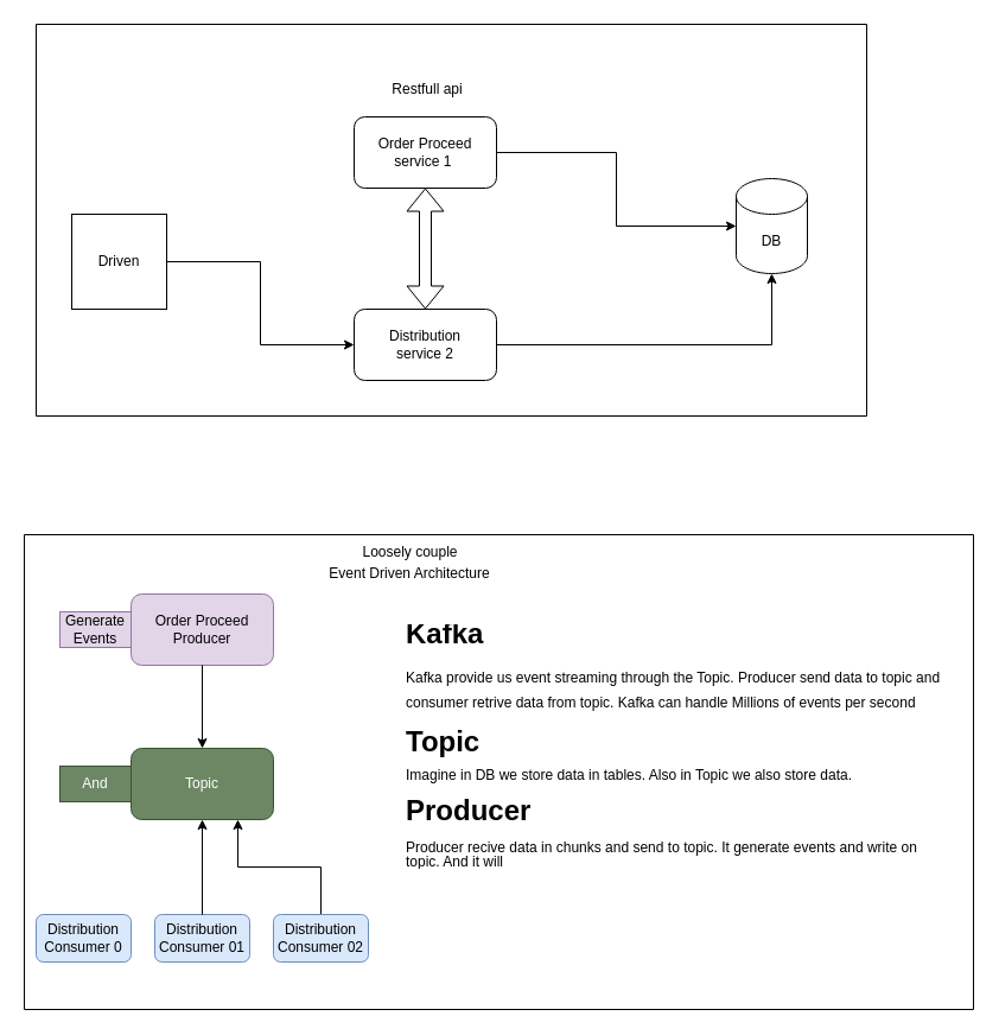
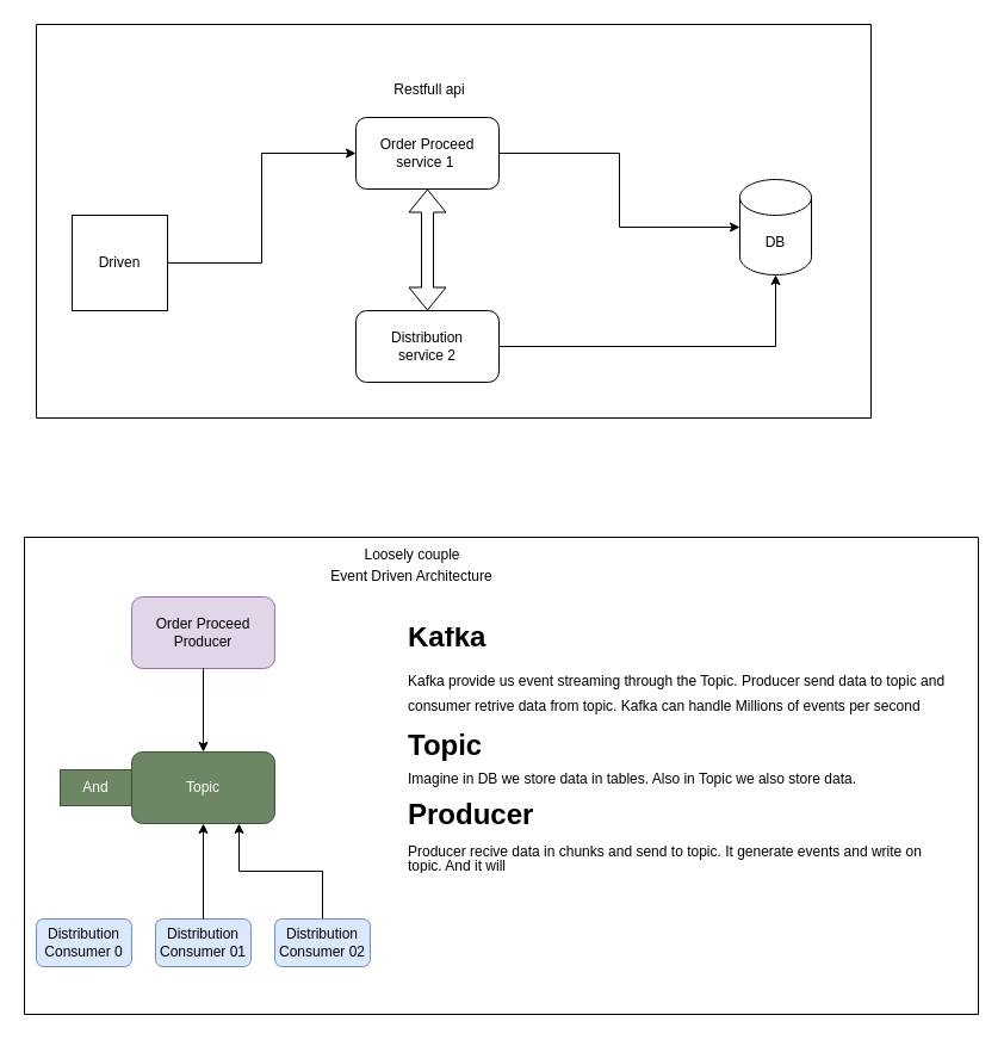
  <mxCell id="0" />
  <mxCell id="1" parent="0" />
- <mxCell id="2" style="edgeStyle=orthogonalEdgeStyle;rounded=0;orthogonalLoop=1;jettySize=auto;html=1;" parent="1" source="10" target="11" edge="1"><mxGeometry relative="1" as="geometry" /></mxCell>
+ <mxCell id="2" style="edgeStyle=orthogonalEdgeStyle;rounded=0;orthogonalLoop=1;jettySize=auto;html=1;entryX=0;entryY=0.5;entryDx=0;entryDy=0;" parent="1" source="10" target="4" edge="1"><mxGeometry relative="1" as="geometry" /></mxCell>
  <mxCell id="3" style="edgeStyle=orthogonalEdgeStyle;rounded=0;orthogonalLoop=1;jettySize=auto;html=1;" parent="1" source="4" target="5" edge="1"><mxGeometry relative="1" as="geometry" /></mxCell>
  <mxCell id="4" value="Order Proceed&lt;div&gt;service 1&amp;nbsp;&lt;/div&gt;" style="rounded=1;whiteSpace=wrap;html=1;" parent="1" vertex="1"><mxGeometry x="298" y="98" width="120" height="60" as="geometry" /></mxCell>
  <mxCell id="5" value="DB" style="shape=cylinder3;whiteSpace=wrap;html=1;boundedLbl=1;backgroundOutline=1;size=15;" parent="1" vertex="1"><mxGeometry x="620" y="150" width="60" height="80" as="geometry" /></mxCell>
  <mxCell id="6" style="edgeStyle=orthogonalEdgeStyle;rounded=0;orthogonalLoop=1;jettySize=auto;html=1;entryX=0.5;entryY=1;entryDx=0;entryDy=0;entryPerimeter=0;" parent="1" source="11" target="5" edge="1"><mxGeometry relative="1" as="geometry" /></mxCell>
  <mxCell id="7" value="" style="shape=flexArrow;endArrow=classic;startArrow=classic;html=1;rounded=0;entryX=0.5;entryY=1;entryDx=0;entryDy=0;exitX=0.5;exitY=0;exitDx=0;exitDy=0;" parent="1" source="11" target="4" edge="1"><mxGeometry width="100" height="100" relative="1" as="geometry"><mxPoint x="350" y="270" as="sourcePoint" /><mxPoint x="450" y="170" as="targetPoint" /></mxGeometry></mxCell>
  <mxCell id="8" value="Restfull api" style="text;html=1;align=center;verticalAlign=middle;whiteSpace=wrap;rounded=0;" parent="1" vertex="1"><mxGeometry x="315" y="60" width="90" height="30" as="geometry" /></mxCell>
  <mxCell id="9" value="" style="swimlane;startSize=0;" parent="1" vertex="1"><mxGeometry x="30" y="20" width="700" height="330" as="geometry" /></mxCell>
  <mxCell id="10" value="Driven" style="whiteSpace=wrap;html=1;aspect=fixed;" parent="9" vertex="1"><mxGeometry x="30" y="160" width="80" height="80" as="geometry" /></mxCell>
  <mxCell id="11" value="&lt;div&gt;Distribution&lt;/div&gt;service 2" style="rounded=1;whiteSpace=wrap;html=1;" parent="9" vertex="1"><mxGeometry x="268" y="240" width="120" height="60" as="geometry" /></mxCell>
  <mxCell id="12" value="" style="swimlane;startSize=0;" parent="1" vertex="1"><mxGeometry x="20" y="450" width="800" height="400" as="geometry" /></mxCell>
  <mxCell id="13" value="&lt;h1 style=&quot;margin-top: 0px; line-height: 70%;&quot;&gt;&lt;span style=&quot;background-color: initial;&quot;&gt;Kafka&lt;/span&gt;&lt;/h1&gt;&lt;h1 style=&quot;margin-top: 0px; line-height: 70%;&quot;&gt;&lt;span style=&quot;font-size: 12px; font-weight: 400;&quot;&gt;Kafka provide us event streaming through the Topic. Producer send data to topic and consumer retrive data from topic. Kafka can handle Millions of events per second&lt;/span&gt;&lt;/h1&gt;&lt;div style=&quot;line-height: 70%;&quot;&gt;&lt;h1 style=&quot;margin-top: 0px; line-height: 70%;&quot;&gt;&lt;span style=&quot;background-color: initial;&quot;&gt;Topic&lt;/span&gt;&lt;/h1&gt;&lt;/div&gt;&lt;div style=&quot;line-height: 70%;&quot;&gt;Imagine in DB we store data in tables. Also in Topic we also store data.&lt;/div&gt;&lt;div style=&quot;line-height: 70%;&quot;&gt;&lt;br&gt;&lt;/div&gt;&lt;div style=&quot;line-height: 70%;&quot;&gt;&lt;br&gt;&lt;/div&gt;&lt;div style=&quot;line-height: 70%;&quot;&gt;&lt;h1 style=&quot;margin-top: 0px; line-height: 70%;&quot;&gt;&lt;span style=&quot;background-color: initial;&quot;&gt;Producer&lt;/span&gt;&lt;/h1&gt;&lt;/div&gt;&lt;div style=&quot;line-height: 100%;&quot;&gt;&lt;span style=&quot;background-color: initial;&quot;&gt;Producer recive data in chunks and send to topic. It generate events and write on topic. And it will&amp;nbsp;&lt;/span&gt;&lt;/div&gt;" style="text;html=1;whiteSpace=wrap;overflow=hidden;rounded=0;" parent="12" vertex="1"><mxGeometry x="320" y="69" width="460" height="262" as="geometry" /></mxCell>
  <mxCell id="14" value="Event Driven Architecture" style="text;html=1;align=center;verticalAlign=middle;whiteSpace=wrap;rounded=0;" parent="12" vertex="1"><mxGeometry x="240" y="18" width="170" height="30" as="geometry" /></mxCell>
  <mxCell id="15" value="Loosely couple" style="text;html=1;align=center;verticalAlign=middle;whiteSpace=wrap;rounded=0;" parent="12" vertex="1"><mxGeometry x="277.5" width="95" height="30" as="geometry" /></mxCell>
  <mxCell id="16" value="And" style="text;html=1;align=center;verticalAlign=middle;whiteSpace=wrap;rounded=0;fillColor=#6d8764;fontColor=#ffffff;strokeColor=#3A5431;" parent="12" vertex="1"><mxGeometry x="30" y="195" width="60" height="30" as="geometry" /></mxCell>
- <mxCell id="17" value="Generate&lt;div&gt;Events&lt;/div&gt;" style="text;html=1;align=center;verticalAlign=middle;whiteSpace=wrap;rounded=0;fillColor=#e1d5e7;strokeColor=#9673a6;" parent="12" vertex="1"><mxGeometry x="30" y="65" width="60" height="30" as="geometry" /></mxCell>
  <mxCell id="18" value="&lt;div&gt;Distribution&lt;/div&gt;Consumer 0" style="rounded=1;whiteSpace=wrap;html=1;fillColor=#dae8fc;strokeColor=#6c8ebf;" parent="12" vertex="1"><mxGeometry x="10" y="320" width="80" height="40" as="geometry" /></mxCell>
  <mxCell id="19" style="edgeStyle=orthogonalEdgeStyle;rounded=0;orthogonalLoop=1;jettySize=auto;html=1;entryX=0.75;entryY=1;entryDx=0;entryDy=0;" parent="12" source="20" target="22" edge="1"><mxGeometry relative="1" as="geometry" /></mxCell>
  <mxCell id="20" value="&lt;div&gt;Distribution&lt;/div&gt;Consumer 02" style="rounded=1;whiteSpace=wrap;html=1;fillColor=#dae8fc;strokeColor=#6c8ebf;" parent="12" vertex="1"><mxGeometry x="210" y="320" width="80" height="40" as="geometry" /></mxCell>
  <mxCell id="21" value="&lt;div&gt;Distribution&lt;/div&gt;Consumer 01" style="rounded=1;whiteSpace=wrap;html=1;fillColor=#dae8fc;strokeColor=#6c8ebf;" parent="12" vertex="1"><mxGeometry x="110" y="320" width="80" height="40" as="geometry" /></mxCell>
  <mxCell id="22" value="Topic" style="rounded=1;whiteSpace=wrap;html=1;fillColor=#6d8764;fontColor=#ffffff;strokeColor=#3A5431;" parent="12" vertex="1"><mxGeometry x="90" y="180" width="120" height="60" as="geometry" /></mxCell>
  <mxCell id="23" style="edgeStyle=orthogonalEdgeStyle;rounded=0;orthogonalLoop=1;jettySize=auto;html=1;entryX=0.5;entryY=1;entryDx=0;entryDy=0;" parent="12" source="21" target="22" edge="1"><mxGeometry relative="1" as="geometry" /></mxCell>
  <mxCell id="24" value="Order Proceed&lt;div&gt;Producer&lt;/div&gt;" style="rounded=1;whiteSpace=wrap;html=1;fillColor=#e1d5e7;strokeColor=#9673a6;" parent="12" vertex="1"><mxGeometry x="90" y="50" width="120" height="60" as="geometry" /></mxCell>
  <mxCell id="25" style="edgeStyle=orthogonalEdgeStyle;rounded=0;orthogonalLoop=1;jettySize=auto;html=1;entryX=0.5;entryY=0;entryDx=0;entryDy=0;" parent="12" source="24" target="22" edge="1"><mxGeometry relative="1" as="geometry" /></mxCell>
